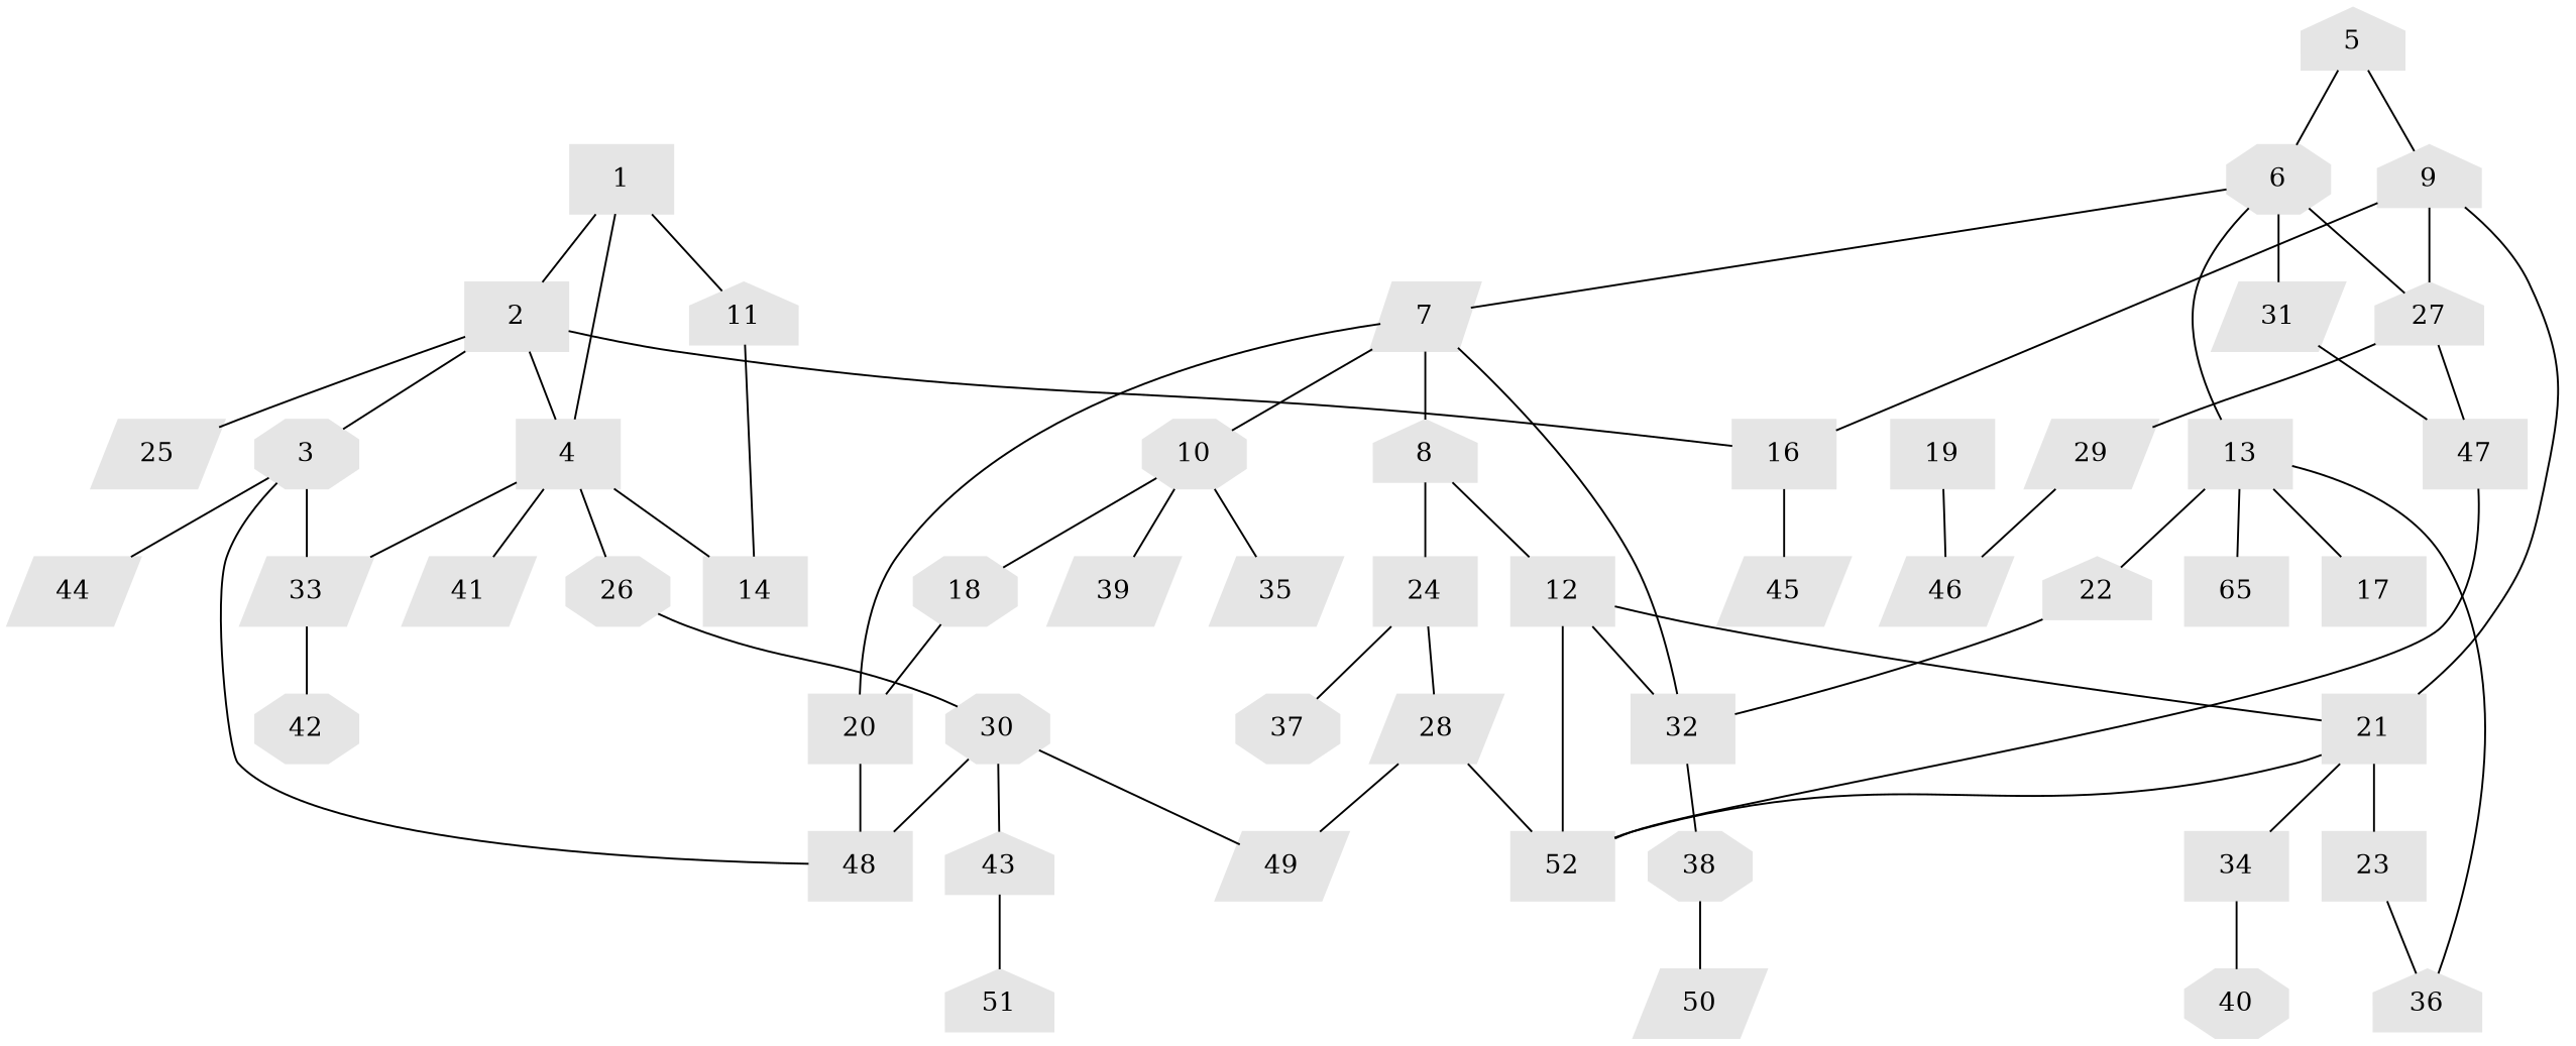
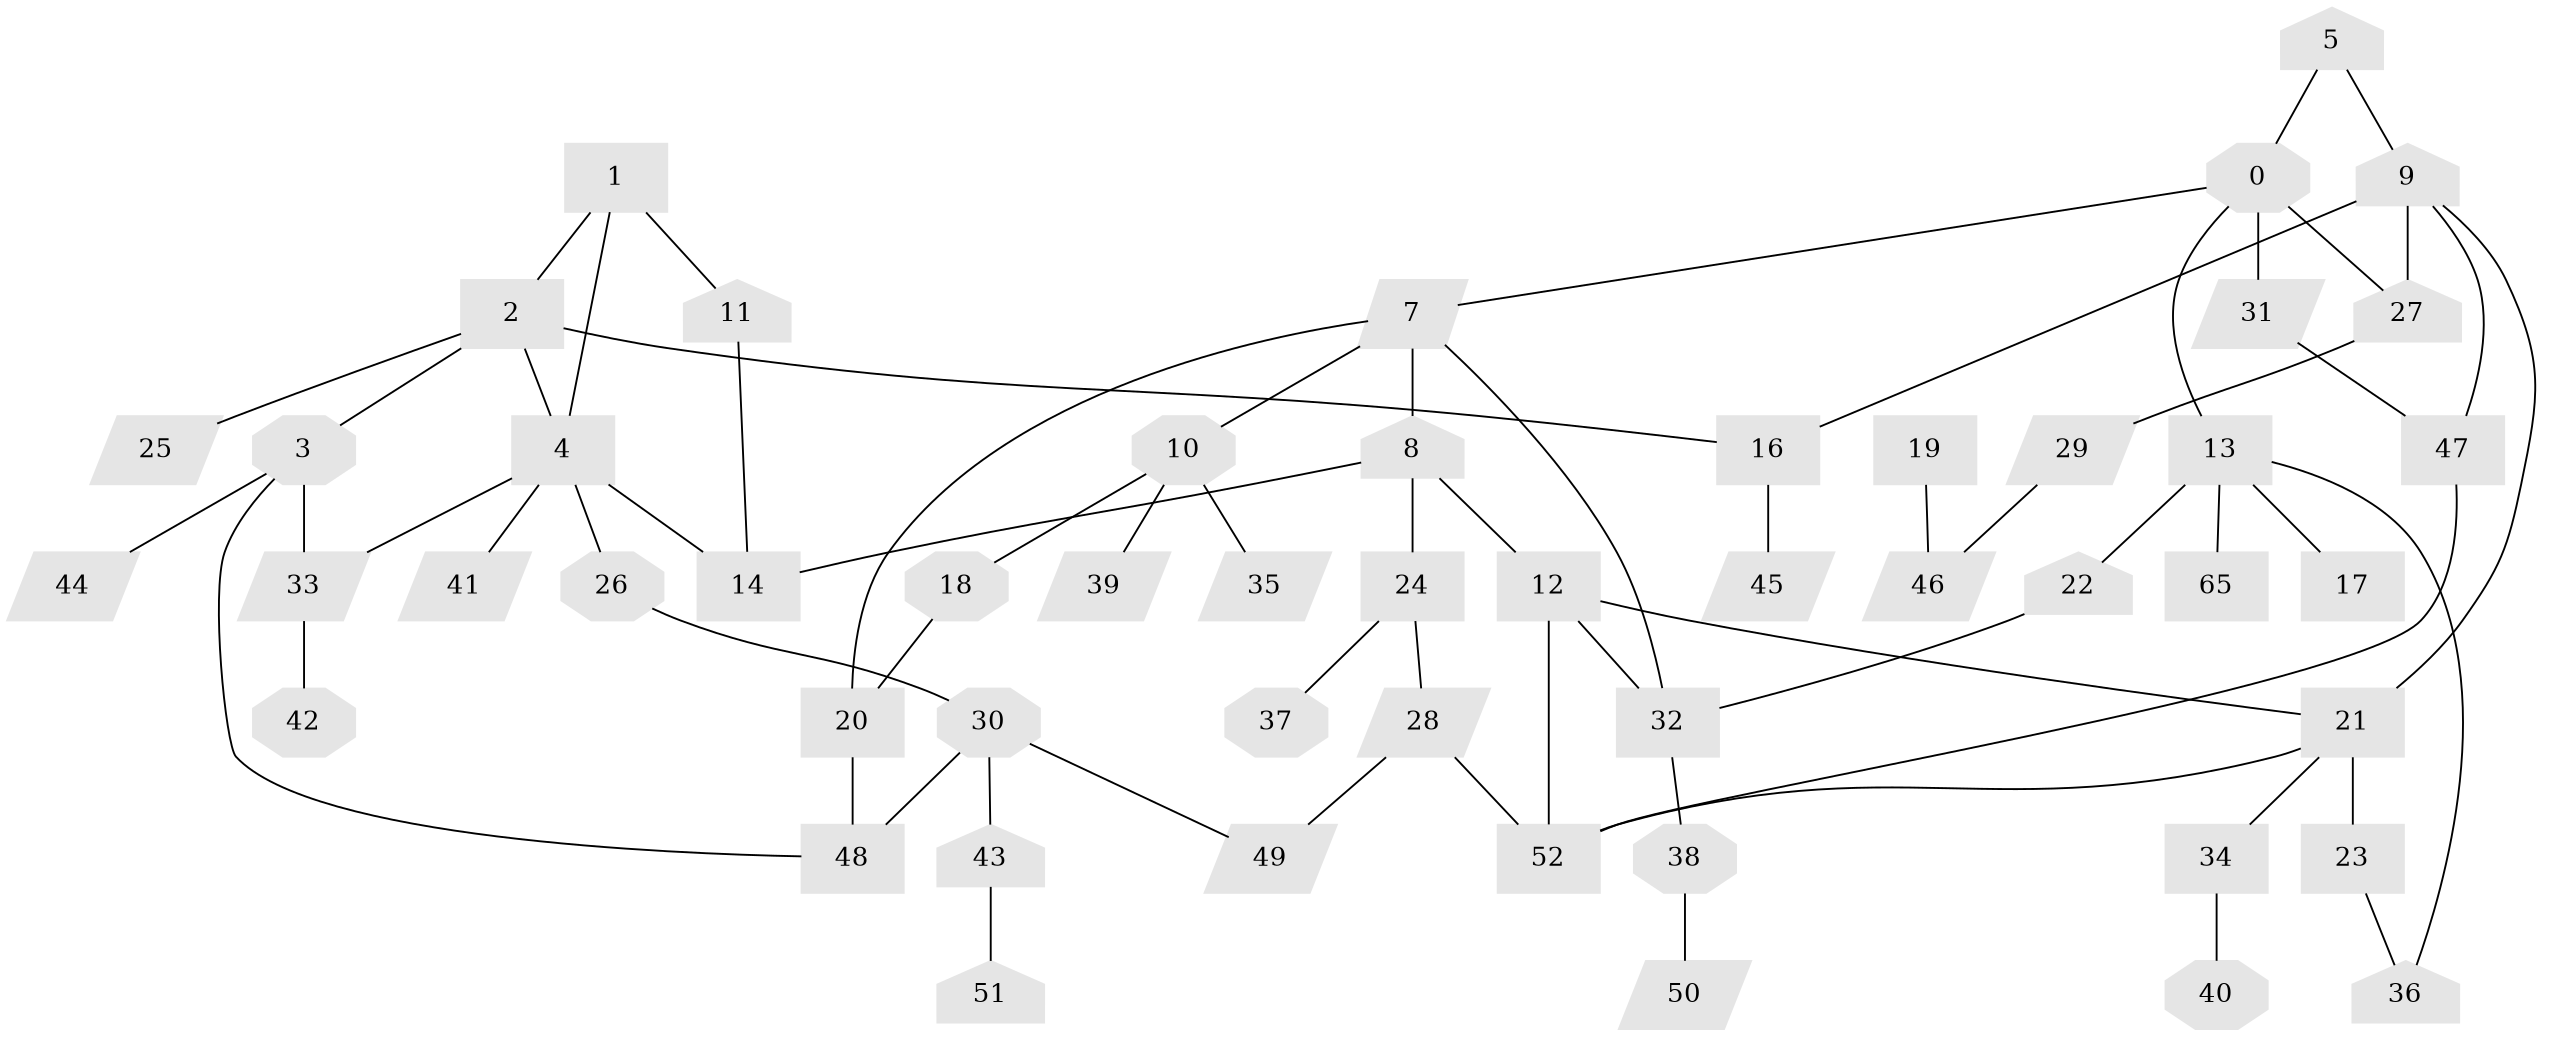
  graph {
    node [color=gray90 shape=box style=filled]
    1
    2
    4
    11 [shape=house]
    3 [shape=octagon]
    16
    25 [shape=parallelogram]
    33 [shape=parallelogram]
    14
    26 [shape=octagon]
    41 [shape=parallelogram]
    44 [shape=parallelogram]
    48
    5 [shape=house]
-   6 [shape=octagon]
+   6 [shape=octagon label=0]
    9 [shape=house]
    45 [shape=parallelogram]
    42 [shape=octagon]
    30 [shape=octagon]
    7 [shape=parallelogram]
    13
    31 [shape=parallelogram]
    27 [shape=house]
    21
    47
    8 [shape=house]
    10 [shape=octagon]
    20
    32
    n30 [label=65]
    17
    22 [shape=house]
    36 [shape=house]
    46 [shape=parallelogram]
    19
    12
    24
    18 [shape=octagon]
    35 [shape=parallelogram]
    39 [shape=parallelogram]
    38 [shape=octagon]
    52
    28 [shape=parallelogram]
    37 [shape=octagon]
    23
    34
    29 [shape=parallelogram]
    40 [shape=octagon]
    49 [shape=parallelogram]
    43 [shape=house]
    51 [shape=house]
    50 [shape=parallelogram]
    1 -- 2
    1 -- 4
    1 -- 11
    2 -- 4
    2 -- 3
    2 -- 16
    2 -- 25
    4 -- 33
    4 -- 14
    4 -- 26
    4 -- 41
    11 -- 14
    3 -- 33
    3 -- 44
    3 -- 48
    16 -- 45
    33 -- 42
    26 -- 30
    5 -- 6
    5 -- 9
    6 -- 7
    6 -- 13
    6 -- 31
    6 -- 27
    9 -- 16
    9 -- 27
    9 -- 21
-   27 -- 47
+   9 -- 47
    30 -- 48
    30 -- 49
    30 -- 43
    7 -- 8
    7 -- 10
    7 -- 20
    7 -- 32
    13 -- n30
    13 -- 17
    13 -- 22
    13 -- 36
    31 -- 47
    27 -- 29
    21 -- 52
    21 -- 23
    21 -- 34
    47 -- 52
+   8 -- 14
    8 -- 12
    8 -- 24
    10 -- 18
    10 -- 35
    10 -- 39
    20 -- 48
    32 -- 38
    22 -- 32
    19 -- 46
    12 -- 21
    12 -- 32
    12 -- 52
    24 -- 28
    24 -- 37
    18 -- 20
    38 -- 50
    28 -- 52
    28 -- 49
    23 -- 36
    34 -- 40
    29 -- 46
    43 -- 51
  }
